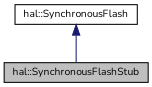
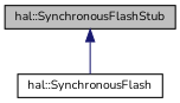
  digraph {
    fontname=Nunito
    node [color=black fontname=Nunito fontsize=10 shape=record style=filled]
    n1 [fillcolor=grey75 fontcolor=black height=0.2 label="hal::SynchronousFlashStub" width=0.4]
    n2 [fillcolor=white height=0.2 label="hal::SynchronousFlash" width=0.4]
-   n2 -> n1 [color=midnightblue dir=back fontname=Nunito fontsize=10 labelfontname=Helvetica labelfontsize=10 style=solid]
+   n1 -> n2 [color=midnightblue dir=back fontname=Nunito fontsize=10 labelfontname=Helvetica labelfontsize=10 style=solid]
  }
